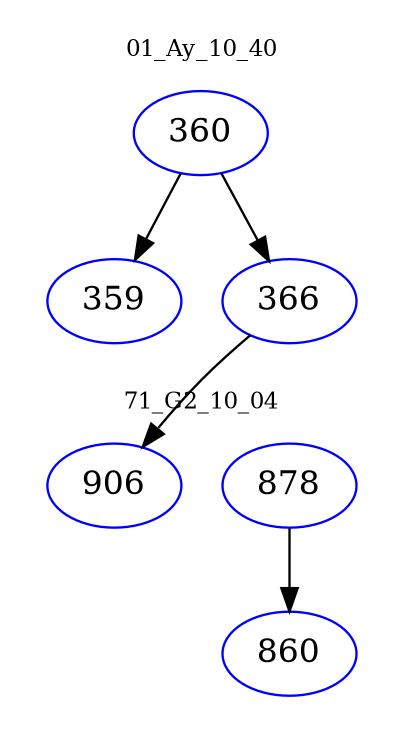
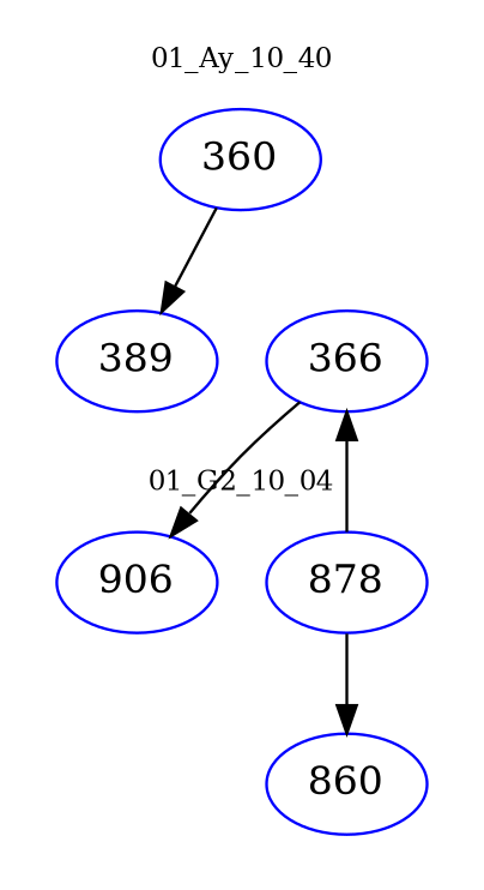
  digraph {
    node [color=blue]
    edge [color=black]
    n1 [label=360]
-   n2 [label=359]
+   n2 [label=389]
    n3 [label=366]
    n4 [label=878]
    n5 [label=860]
    n6 [label=906]
    subgraph cluster_1 {
      color=white
      fontsize=10
      label="01_Ay_10_40"
      n1
      n2
      n3
    }
    subgraph cluster_2 {
      color=white
      fontsize=10
-     label="71_G2_10_04"
+     label="01_G2_10_04"
      n4
      n5
      n6
    }
    n1 -> n2
-   n1 -> n3
+   n4 -> n3
    n3 -> n6
    n4 -> n5
  }
